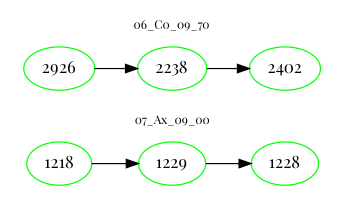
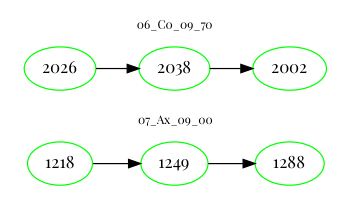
  digraph {
    fontname="Playfair Display"
    rankdir=LR
    node [color=green fontname="Playfair Display"]
    edge [color=black fontname="Playfair Display"]
    n1 [label=1218]
-   n2 [label=1229]
-   n3 [label=1228]
-   n4 [label=2926]
-   n5 [label=2238]
-   n6 [label=2402]
+   n2 [label=1249]
+   n3 [label=1288]
+   n4 [label=2026]
+   n5 [label=2038]
+   n6 [label=2002]
    subgraph cluster_1 {
      color=white
      fontsize=10
      label="07_Ax_09_00"
      n1
      n2
      n3
    }
    subgraph cluster_2 {
      color=white
      fontsize=10
      label="06_C0_09_70"
      n4
      n5
      n6
    }
    n1 -> n2
    n2 -> n3
    n4 -> n5
    n5 -> n6
  }
